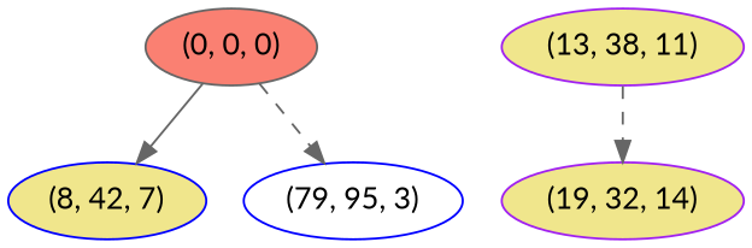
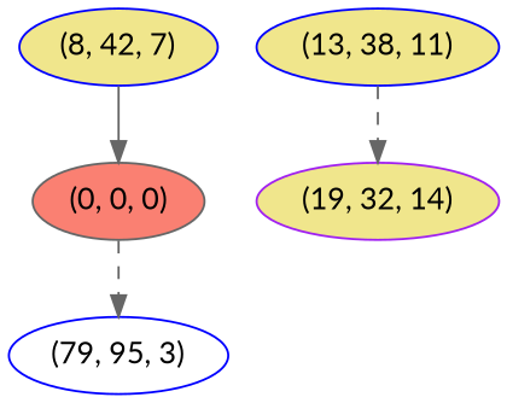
  digraph {
    fontname=Lato
    node [color=blue fillcolor=khaki fontname=Lato style=filled]
    edge [color=gray40 fontname=Lato style=dashed]
    "(0, 0, 0)" [color=gray40 fillcolor=salmon]
    "(8, 42, 7)"
    "(79, 95, 3)" [fillcolor=white]
-   "(13, 38, 11)" [color=purple]
+   "(13, 38, 11)"
    "(19, 32, 14)" [color=purple]
-   "(0, 0, 0)" -> "(8, 42, 7)" [style=solid]
+   "(8, 42, 7)" -> "(0, 0, 0)" [style=solid]
    "(0, 0, 0)" -> "(79, 95, 3)"
    "(13, 38, 11)" -> "(19, 32, 14)"
  }
